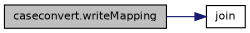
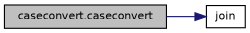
  digraph {
    rankdir=LR
    node [color=black fontname=Helvetica fontsize=10 shape=record style=filled]
-   n1 [fillcolor=grey75 fontcolor=black height=0.2 label="caseconvert.writeMapping" width=0.4]
+   n1 [fillcolor=grey75 fontcolor=black height=0.2 label="caseconvert.caseconvert" width=0.4]
    n2 [fillcolor=white height=0.2 label=join width=0.4]
    n1 -> n2 [color=midnightblue fontname=Helvetica fontsize=10 labelfontname=Helvetica labelfontsize=10 style=solid]
  }
